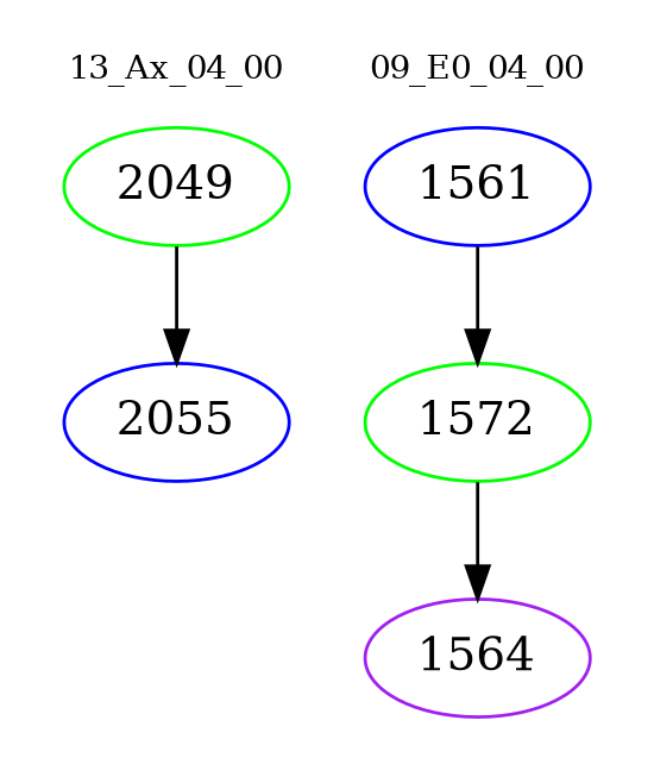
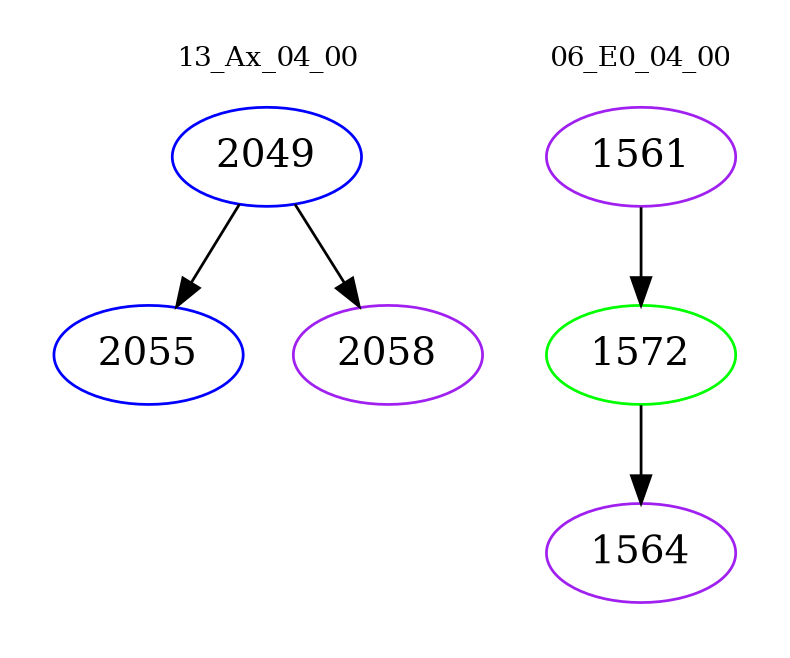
  digraph {
    node [color=blue]
    edge [color=black]
    n1 [label=2055]
-   n2 [color=green label=2049]
-   n4 [label=1561]
+   n2 [label=2049]
+   n3 [color=purple label=2058]
+   n4 [color=purple label=1561]
    n5 [color=green label=1572]
    n6 [color=purple label=1564]
    subgraph cluster_1 {
      color=white
      fontsize=10
      label="13_Ax_04_00"
      n1
      n2
+     n3
    }
    subgraph cluster_2 {
      color=white
      fontsize=10
-     label="09_E0_04_00"
+     label="06_E0_04_00"
      n4
      n5
      n6
    }
    n2 -> n1
+   n2 -> n3
    n4 -> n5
    n5 -> n6
  }
